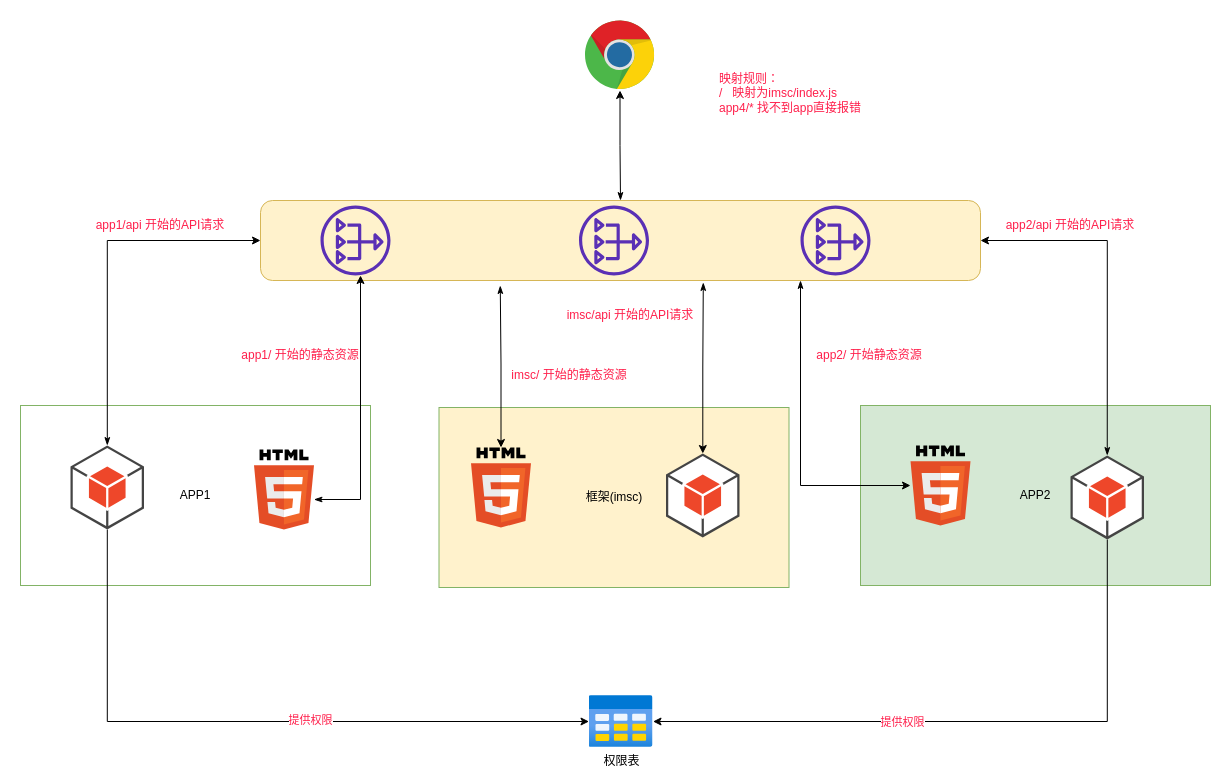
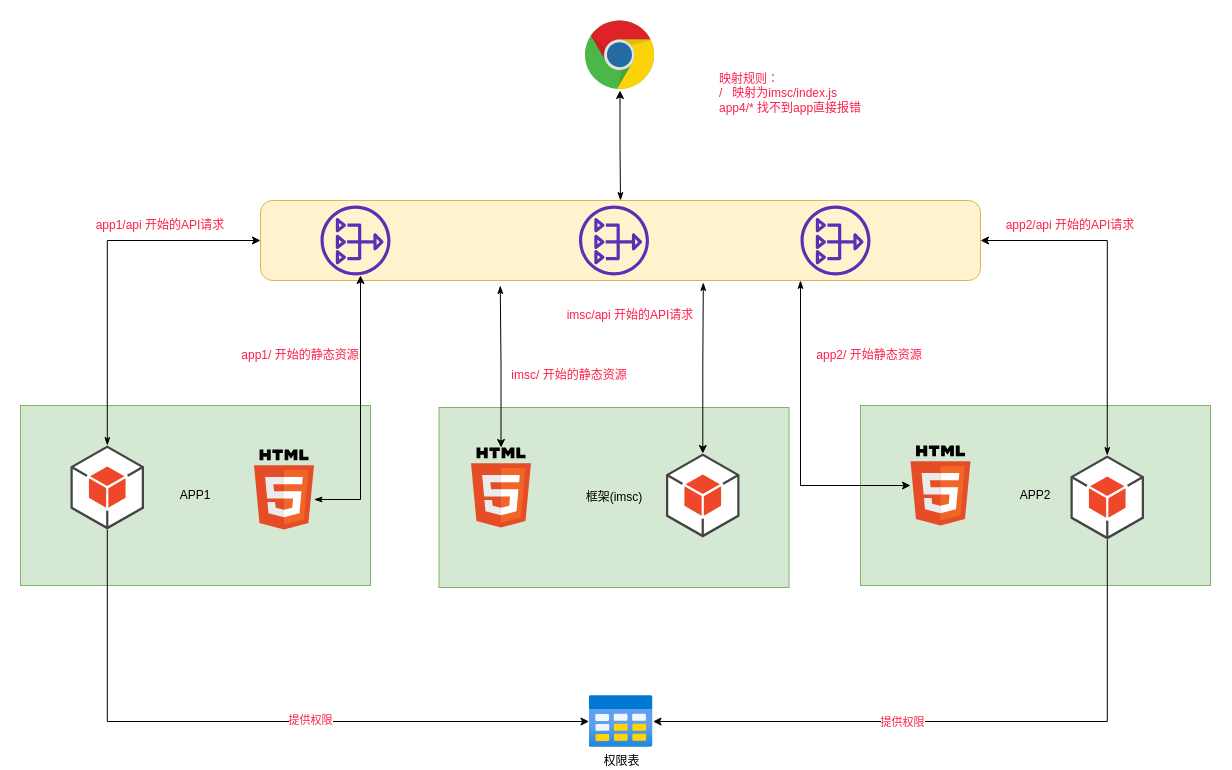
  <mxCell id="0" />
  <mxCell id="1" parent="0" />
- <mxCell id="2" value="APP1" style="rounded=0;whiteSpace=wrap;html=1;fillColor=#ffffff;strokeColor=#82b366;" vertex="1" parent="1"><mxGeometry y="405" width="350" height="180" as="geometry" x="20" /></mxCell>
+ <mxCell id="2" value="APP1" style="rounded=0;whiteSpace=wrap;html=1;fillColor=#d5e8d4;strokeColor=#82b366;" vertex="1" parent="1"><mxGeometry y="405" width="350" height="180" as="geometry" x="20" /></mxCell>
  <mxCell id="3" style="edgeStyle=orthogonalEdgeStyle;rounded=0;orthogonalLoop=1;jettySize=auto;html=1;fontColor=#FF1F4B;" edge="1" parent="1" source="5" target="20"><mxGeometry relative="1" as="geometry"><Array as="points"><mxPoint x="107" y="721" /></Array></mxGeometry></mxCell>
  <mxCell id="4" value="提供权限" style="edgeLabel;html=1;align=center;verticalAlign=middle;resizable=0;points=[];fontColor=#FF1F4B;" vertex="1" connectable="0" parent="3"><mxGeometry x="0.174" y="2" relative="1" as="geometry"><mxPoint as="offset" /></mxGeometry></mxCell>
  <mxCell id="5" value="" style="outlineConnect=0;dashed=0;verticalLabelPosition=bottom;verticalAlign=top;align=center;html=1;shape=mxgraph.aws3.android;fillColor=#EE472A;gradientColor=none;" vertex="1" parent="1"><mxGeometry x="70" y="445" width="73.5" height="84" as="geometry" /></mxCell>
  <mxCell id="6" value="" style="dashed=0;outlineConnect=0;html=1;align=center;labelPosition=center;verticalLabelPosition=bottom;verticalAlign=top;shape=mxgraph.weblogos.html5" vertex="1" parent="1"><mxGeometry x="253.5" y="449" width="60" height="80" as="geometry" /></mxCell>
  <mxCell id="7" value="APP2" style="rounded=0;whiteSpace=wrap;html=1;fillColor=#d5e8d4;strokeColor=#82b366;" vertex="1" parent="1"><mxGeometry x="860" y="405" width="350" height="180" as="geometry" /></mxCell>
  <mxCell id="8" style="edgeStyle=orthogonalEdgeStyle;rounded=0;orthogonalLoop=1;jettySize=auto;html=1;fontColor=#FF1F4B;" edge="1" parent="1" source="10" target="20"><mxGeometry relative="1" as="geometry"><Array as="points"><mxPoint x="1107" y="721" /></Array></mxGeometry></mxCell>
  <mxCell id="9" value="提供权限" style="edgeLabel;html=1;align=center;verticalAlign=middle;resizable=0;points=[];fontColor=#FF1F4B;" vertex="1" connectable="0" parent="8"><mxGeometry x="0.046" y="1" relative="1" as="geometry"><mxPoint x="-54" y="-1" as="offset" /></mxGeometry></mxCell>
  <mxCell id="10" value="" style="outlineConnect=0;dashed=0;verticalLabelPosition=bottom;verticalAlign=top;align=center;html=1;shape=mxgraph.aws3.android;fillColor=#EE472A;gradientColor=none;" vertex="1" parent="1"><mxGeometry x="1070" y="455" width="73.5" height="84" as="geometry" /></mxCell>
  <mxCell id="11" style="edgeStyle=orthogonalEdgeStyle;rounded=0;orthogonalLoop=1;jettySize=auto;html=1;entryX=0.5;entryY=0;entryDx=0;entryDy=0;fontColor=#FF1F4B;startArrow=classic;startFill=1;endArrow=classicThin;endFill=1;" edge="1" parent="1" source="12" target="15"><mxGeometry relative="1" as="geometry" /></mxCell>
  <mxCell id="12" value="" style="dashed=0;outlineConnect=0;html=1;align=center;labelPosition=center;verticalLabelPosition=bottom;verticalAlign=top;shape=mxgraph.weblogos.chrome;fontColor=#FF1F4B;" vertex="1" parent="1"><mxGeometry x="584.5" y="20" width="70" height="70" as="geometry" /></mxCell>
  <mxCell id="13" style="edgeStyle=orthogonalEdgeStyle;rounded=0;orthogonalLoop=1;jettySize=auto;html=1;fontColor=#FF1F4B;startArrow=classic;startFill=1;endArrow=classicThin;endFill=1;" edge="1" parent="1" source="15" target="5"><mxGeometry relative="1" as="geometry" /></mxCell>
  <mxCell id="14" style="edgeStyle=orthogonalEdgeStyle;rounded=0;orthogonalLoop=1;jettySize=auto;html=1;entryX=0.5;entryY=0;entryDx=0;entryDy=0;entryPerimeter=0;fontColor=#FF1F4B;startArrow=classic;startFill=1;endArrow=classicThin;endFill=1;" edge="1" parent="1" source="15" target="10"><mxGeometry relative="1" as="geometry" /></mxCell>
  <mxCell id="15" value="" style="rounded=1;whiteSpace=wrap;html=1;fillColor=#fff2cc;strokeColor=#d6b656;" vertex="1" parent="1"><mxGeometry x="260" y="200" width="720" height="80" as="geometry" /></mxCell>
  <mxCell id="16" style="edgeStyle=orthogonalEdgeStyle;rounded=0;orthogonalLoop=1;jettySize=auto;html=1;fontColor=#FF1F4B;startArrow=classic;startFill=1;endArrow=classicThin;endFill=1;" edge="1" parent="1" source="17" target="6"><mxGeometry relative="1" as="geometry"><Array as="points"><mxPoint x="360" y="240" /><mxPoint x="360" y="499" /></Array></mxGeometry></mxCell>
  <mxCell id="17" value="" style="outlineConnect=0;fontColor=#232F3E;gradientColor=none;fillColor=#5A30B5;strokeColor=none;dashed=0;verticalLabelPosition=bottom;verticalAlign=top;align=center;html=1;fontSize=12;fontStyle=0;aspect=fixed;pointerEvents=1;shape=mxgraph.aws4.nat_gateway;" vertex="1" parent="1"><mxGeometry x="320" y="205" width="70" height="70" as="geometry" /></mxCell>
  <mxCell id="18" value="" style="outlineConnect=0;fontColor=#232F3E;gradientColor=none;fillColor=#5A30B5;strokeColor=none;dashed=0;verticalLabelPosition=bottom;verticalAlign=top;align=center;html=1;fontSize=12;fontStyle=0;aspect=fixed;pointerEvents=1;shape=mxgraph.aws4.nat_gateway;" vertex="1" parent="1"><mxGeometry x="578.5" y="205" width="70" height="70" as="geometry" /></mxCell>
  <mxCell id="19" value="" style="outlineConnect=0;fontColor=#232F3E;gradientColor=none;fillColor=#5A30B5;strokeColor=none;dashed=0;verticalLabelPosition=bottom;verticalAlign=top;align=center;html=1;fontSize=12;fontStyle=0;aspect=fixed;pointerEvents=1;shape=mxgraph.aws4.nat_gateway;" vertex="1" parent="1"><mxGeometry x="800" y="205" width="70" height="70" as="geometry" /></mxCell>
  <mxCell id="20" value="&lt;font color=&quot;#000000&quot;&gt;权限表&lt;/font&gt;" style="aspect=fixed;html=1;points=[];align=center;image;fontSize=12;image=img/lib/azure2/general/Table.svg;fontColor=#FF1F4B;" vertex="1" parent="1"><mxGeometry x="588.5" y="695" width="64" height="52" as="geometry" /></mxCell>
  <mxCell id="21" value="app2/ 开始静态资源" style="text;html=1;strokeColor=none;fillColor=none;align=center;verticalAlign=middle;whiteSpace=wrap;rounded=0;fontColor=#FF1F4B;" vertex="1" parent="1"><mxGeometry x="739" y="345" width="260" height="20" as="geometry" /></mxCell>
  <mxCell id="22" style="edgeStyle=orthogonalEdgeStyle;rounded=0;orthogonalLoop=1;jettySize=auto;html=1;entryX=0.75;entryY=1;entryDx=0;entryDy=0;fontColor=#FF1F4B;startArrow=classic;startFill=1;endArrow=classicThin;endFill=1;" edge="1" parent="1" source="23" target="15"><mxGeometry relative="1" as="geometry"><Array as="points"><mxPoint x="800" y="485" /></Array></mxGeometry></mxCell>
  <mxCell id="23" value="" style="dashed=0;outlineConnect=0;html=1;align=center;labelPosition=center;verticalLabelPosition=bottom;verticalAlign=top;shape=mxgraph.weblogos.html5" vertex="1" parent="1"><mxGeometry x="910" y="445" width="60" height="80" as="geometry" /></mxCell>
- <mxCell id="24" value="框架(imsc)" style="rounded=0;whiteSpace=wrap;html=1;fillColor=#fff2cc;strokeColor=#82b366;" vertex="1" parent="1"><mxGeometry x="438.5" y="407" width="350" height="180" as="geometry" /></mxCell>
+ <mxCell id="24" value="框架(imsc)" style="rounded=0;whiteSpace=wrap;html=1;fillColor=#d5e8d4;strokeColor=#82b366;" vertex="1" parent="1"><mxGeometry x="438.5" y="407" width="350" height="180" as="geometry" /></mxCell>
  <mxCell id="25" style="edgeStyle=orthogonalEdgeStyle;rounded=0;orthogonalLoop=1;jettySize=auto;html=1;entryX=0.615;entryY=1.025;entryDx=0;entryDy=0;entryPerimeter=0;fontColor=#FF1F4B;startArrow=classic;startFill=1;endArrow=classicThin;endFill=1;" edge="1" parent="1" source="26" target="15"><mxGeometry relative="1" as="geometry" /></mxCell>
  <mxCell id="26" value="" style="outlineConnect=0;dashed=0;verticalLabelPosition=bottom;verticalAlign=top;align=center;html=1;shape=mxgraph.aws3.android;fillColor=#EE472A;gradientColor=none;" vertex="1" parent="1"><mxGeometry x="665.5" y="453" width="73.5" height="84" as="geometry" /></mxCell>
  <mxCell id="27" style="edgeStyle=orthogonalEdgeStyle;rounded=0;orthogonalLoop=1;jettySize=auto;html=1;entryX=0.333;entryY=1.063;entryDx=0;entryDy=0;entryPerimeter=0;fontColor=#FF1F4B;startArrow=classic;startFill=1;endArrow=classicThin;endFill=1;" edge="1" parent="1" source="28" target="15"><mxGeometry relative="1" as="geometry" /></mxCell>
  <mxCell id="28" value="" style="dashed=0;outlineConnect=0;html=1;align=center;labelPosition=center;verticalLabelPosition=bottom;verticalAlign=top;shape=mxgraph.weblogos.html5" vertex="1" parent="1"><mxGeometry x="470.5" y="447" width="60" height="80" as="geometry" /></mxCell>
  <mxCell id="29" value="app2/api 开始的API请求" style="text;html=1;strokeColor=none;fillColor=none;align=center;verticalAlign=middle;whiteSpace=wrap;rounded=0;fontColor=#FF1F4B;" vertex="1" parent="1"><mxGeometry x="940" y="215" width="260" height="20" as="geometry" /></mxCell>
  <mxCell id="30" value="app1/api 开始的API请求" style="text;html=1;strokeColor=none;fillColor=none;align=center;verticalAlign=middle;whiteSpace=wrap;rounded=0;fontColor=#FF1F4B;" vertex="1" parent="1"><mxGeometry x="30" y="215" width="260" height="20" as="geometry" /></mxCell>
  <mxCell id="31" value="imsc/api 开始的API请求" style="text;html=1;strokeColor=none;fillColor=none;align=center;verticalAlign=middle;whiteSpace=wrap;rounded=0;fontColor=#FF1F4B;" vertex="1" parent="1"><mxGeometry x="500" y="305" width="260" height="20" as="geometry" /></mxCell>
  <mxCell id="32" value="imsc/ 开始的静态资源" style="text;html=1;strokeColor=none;fillColor=none;align=center;verticalAlign=middle;whiteSpace=wrap;rounded=0;fontColor=#FF1F4B;" vertex="1" parent="1"><mxGeometry x="438.5" y="365" width="260" height="20" as="geometry" /></mxCell>
  <mxCell id="33" value="app1/ 开始的静态资源" style="text;html=1;strokeColor=none;fillColor=none;align=center;verticalAlign=middle;whiteSpace=wrap;rounded=0;fontColor=#FF1F4B;" vertex="1" parent="1"><mxGeometry x="170" y="345" width="260" height="20" as="geometry" /></mxCell>
  <mxCell id="34" value="映射规则：&lt;br&gt;/&amp;nbsp; &amp;nbsp;映射为imsc/index.js&lt;br&gt;app4/* 找不到app直接报错" style="text;html=1;strokeColor=none;fillColor=none;align=left;verticalAlign=top;whiteSpace=wrap;rounded=0;fontColor=#FF1F4B;" vertex="1" parent="1"><mxGeometry x="717" y="65" width="180" height="65" as="geometry" /></mxCell>
